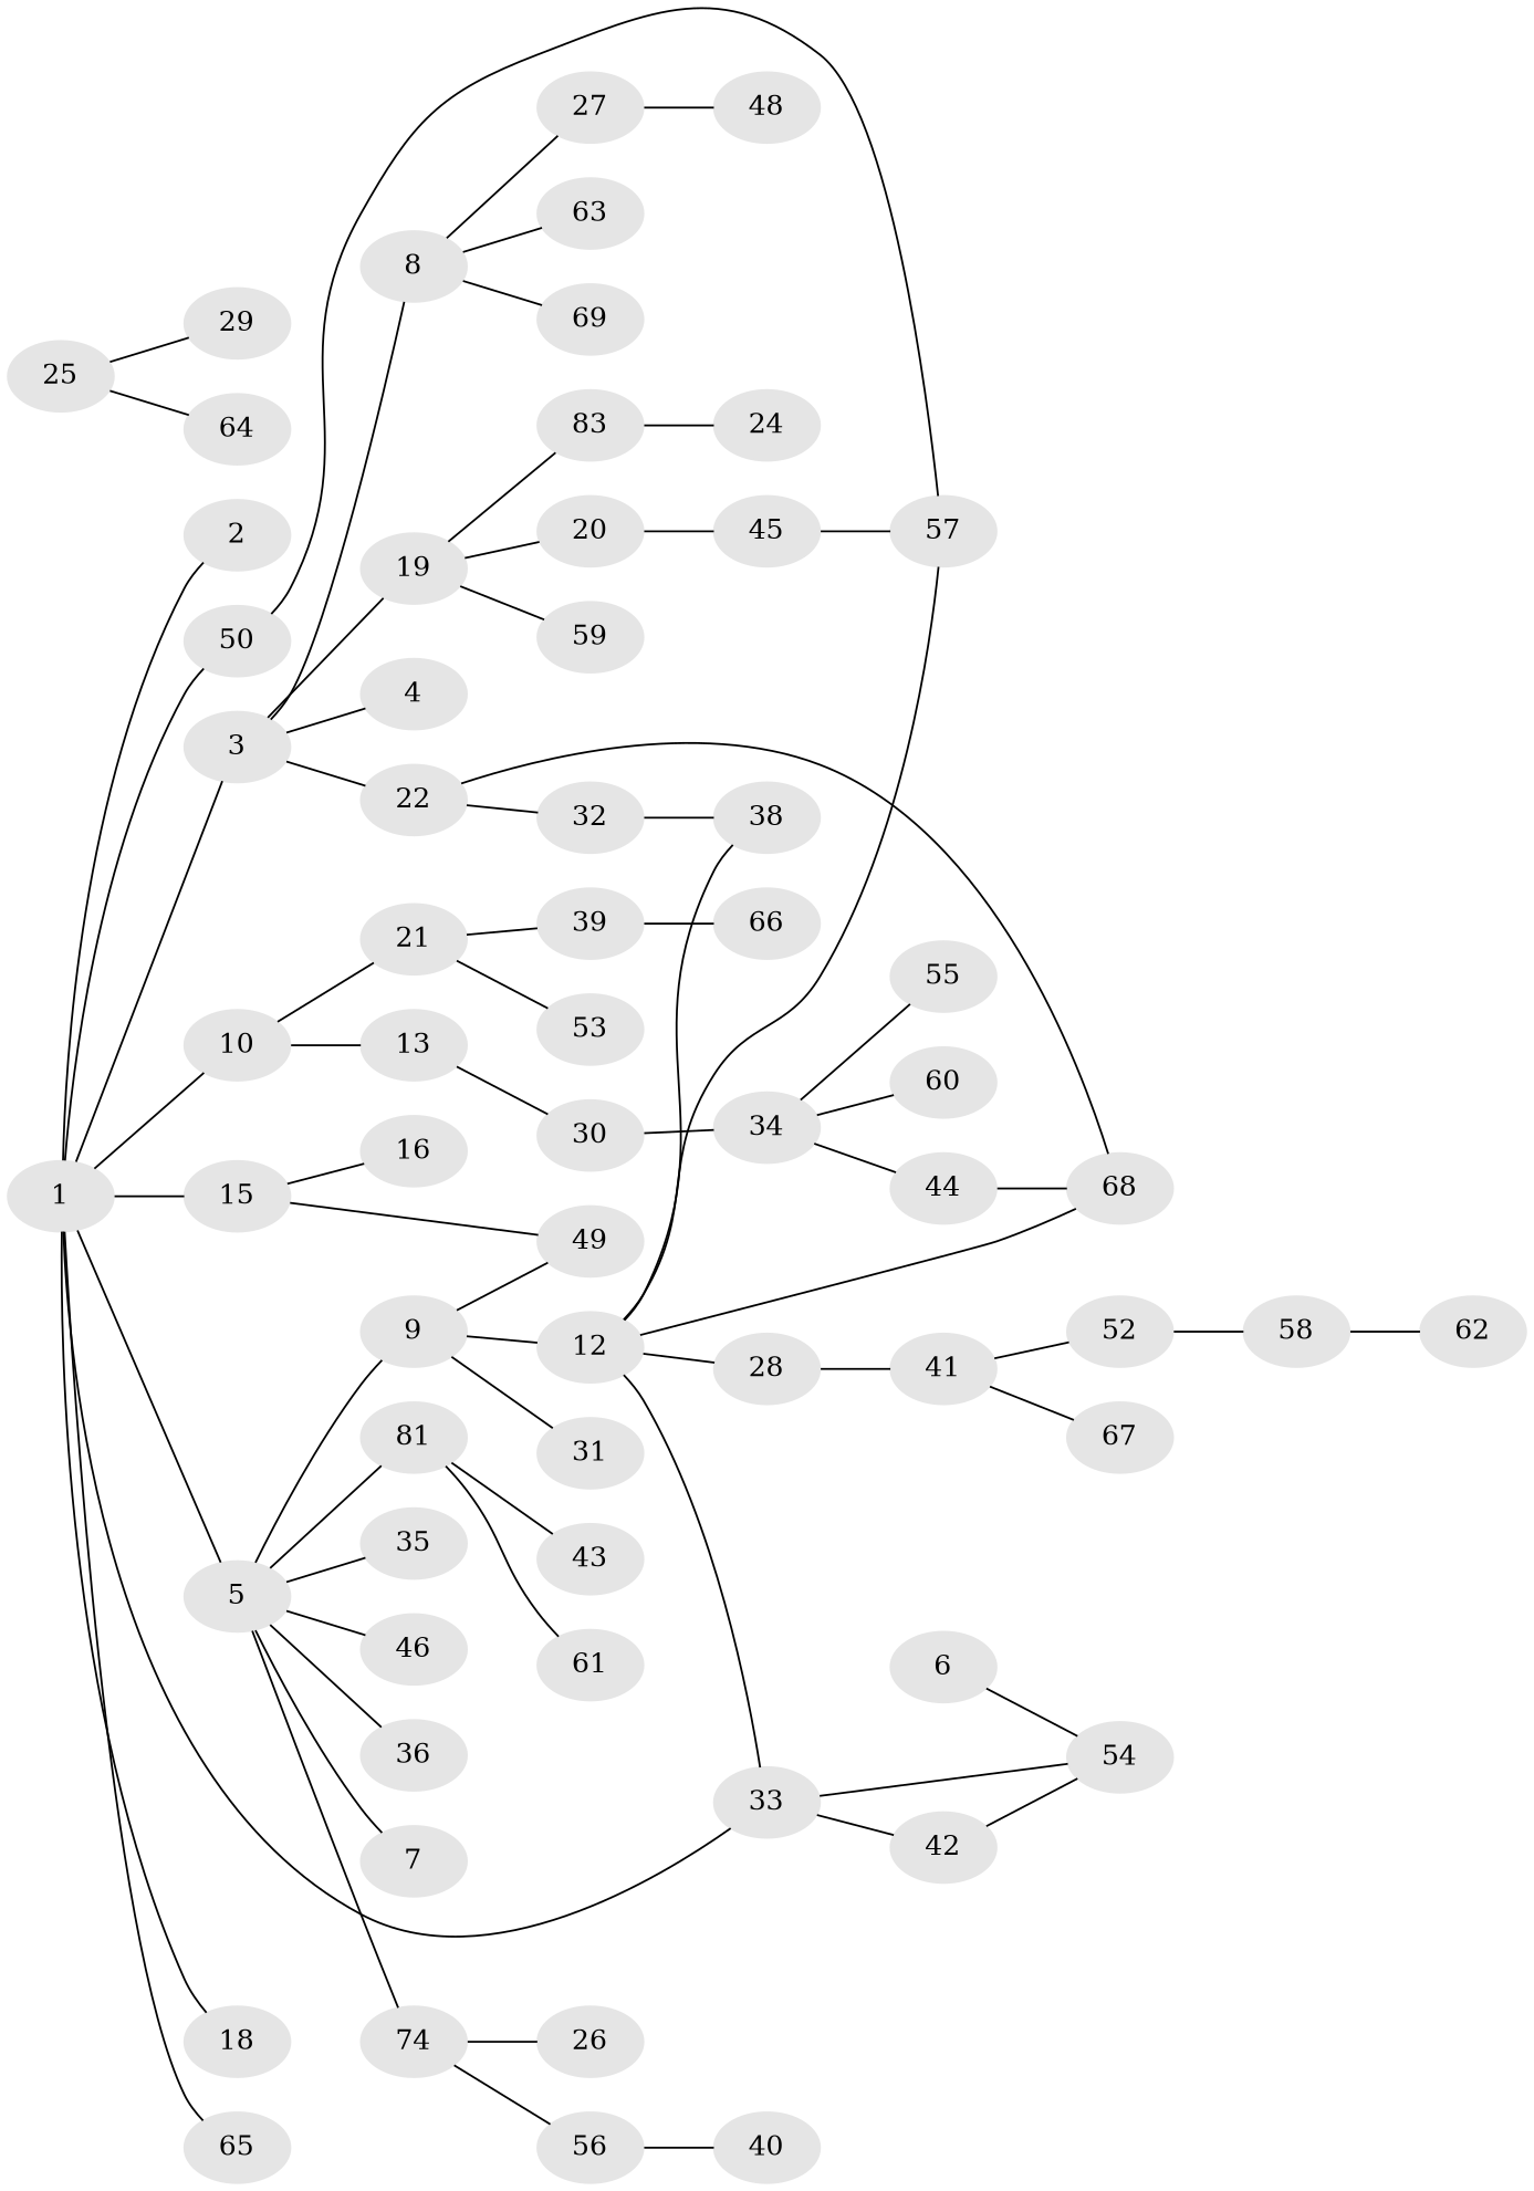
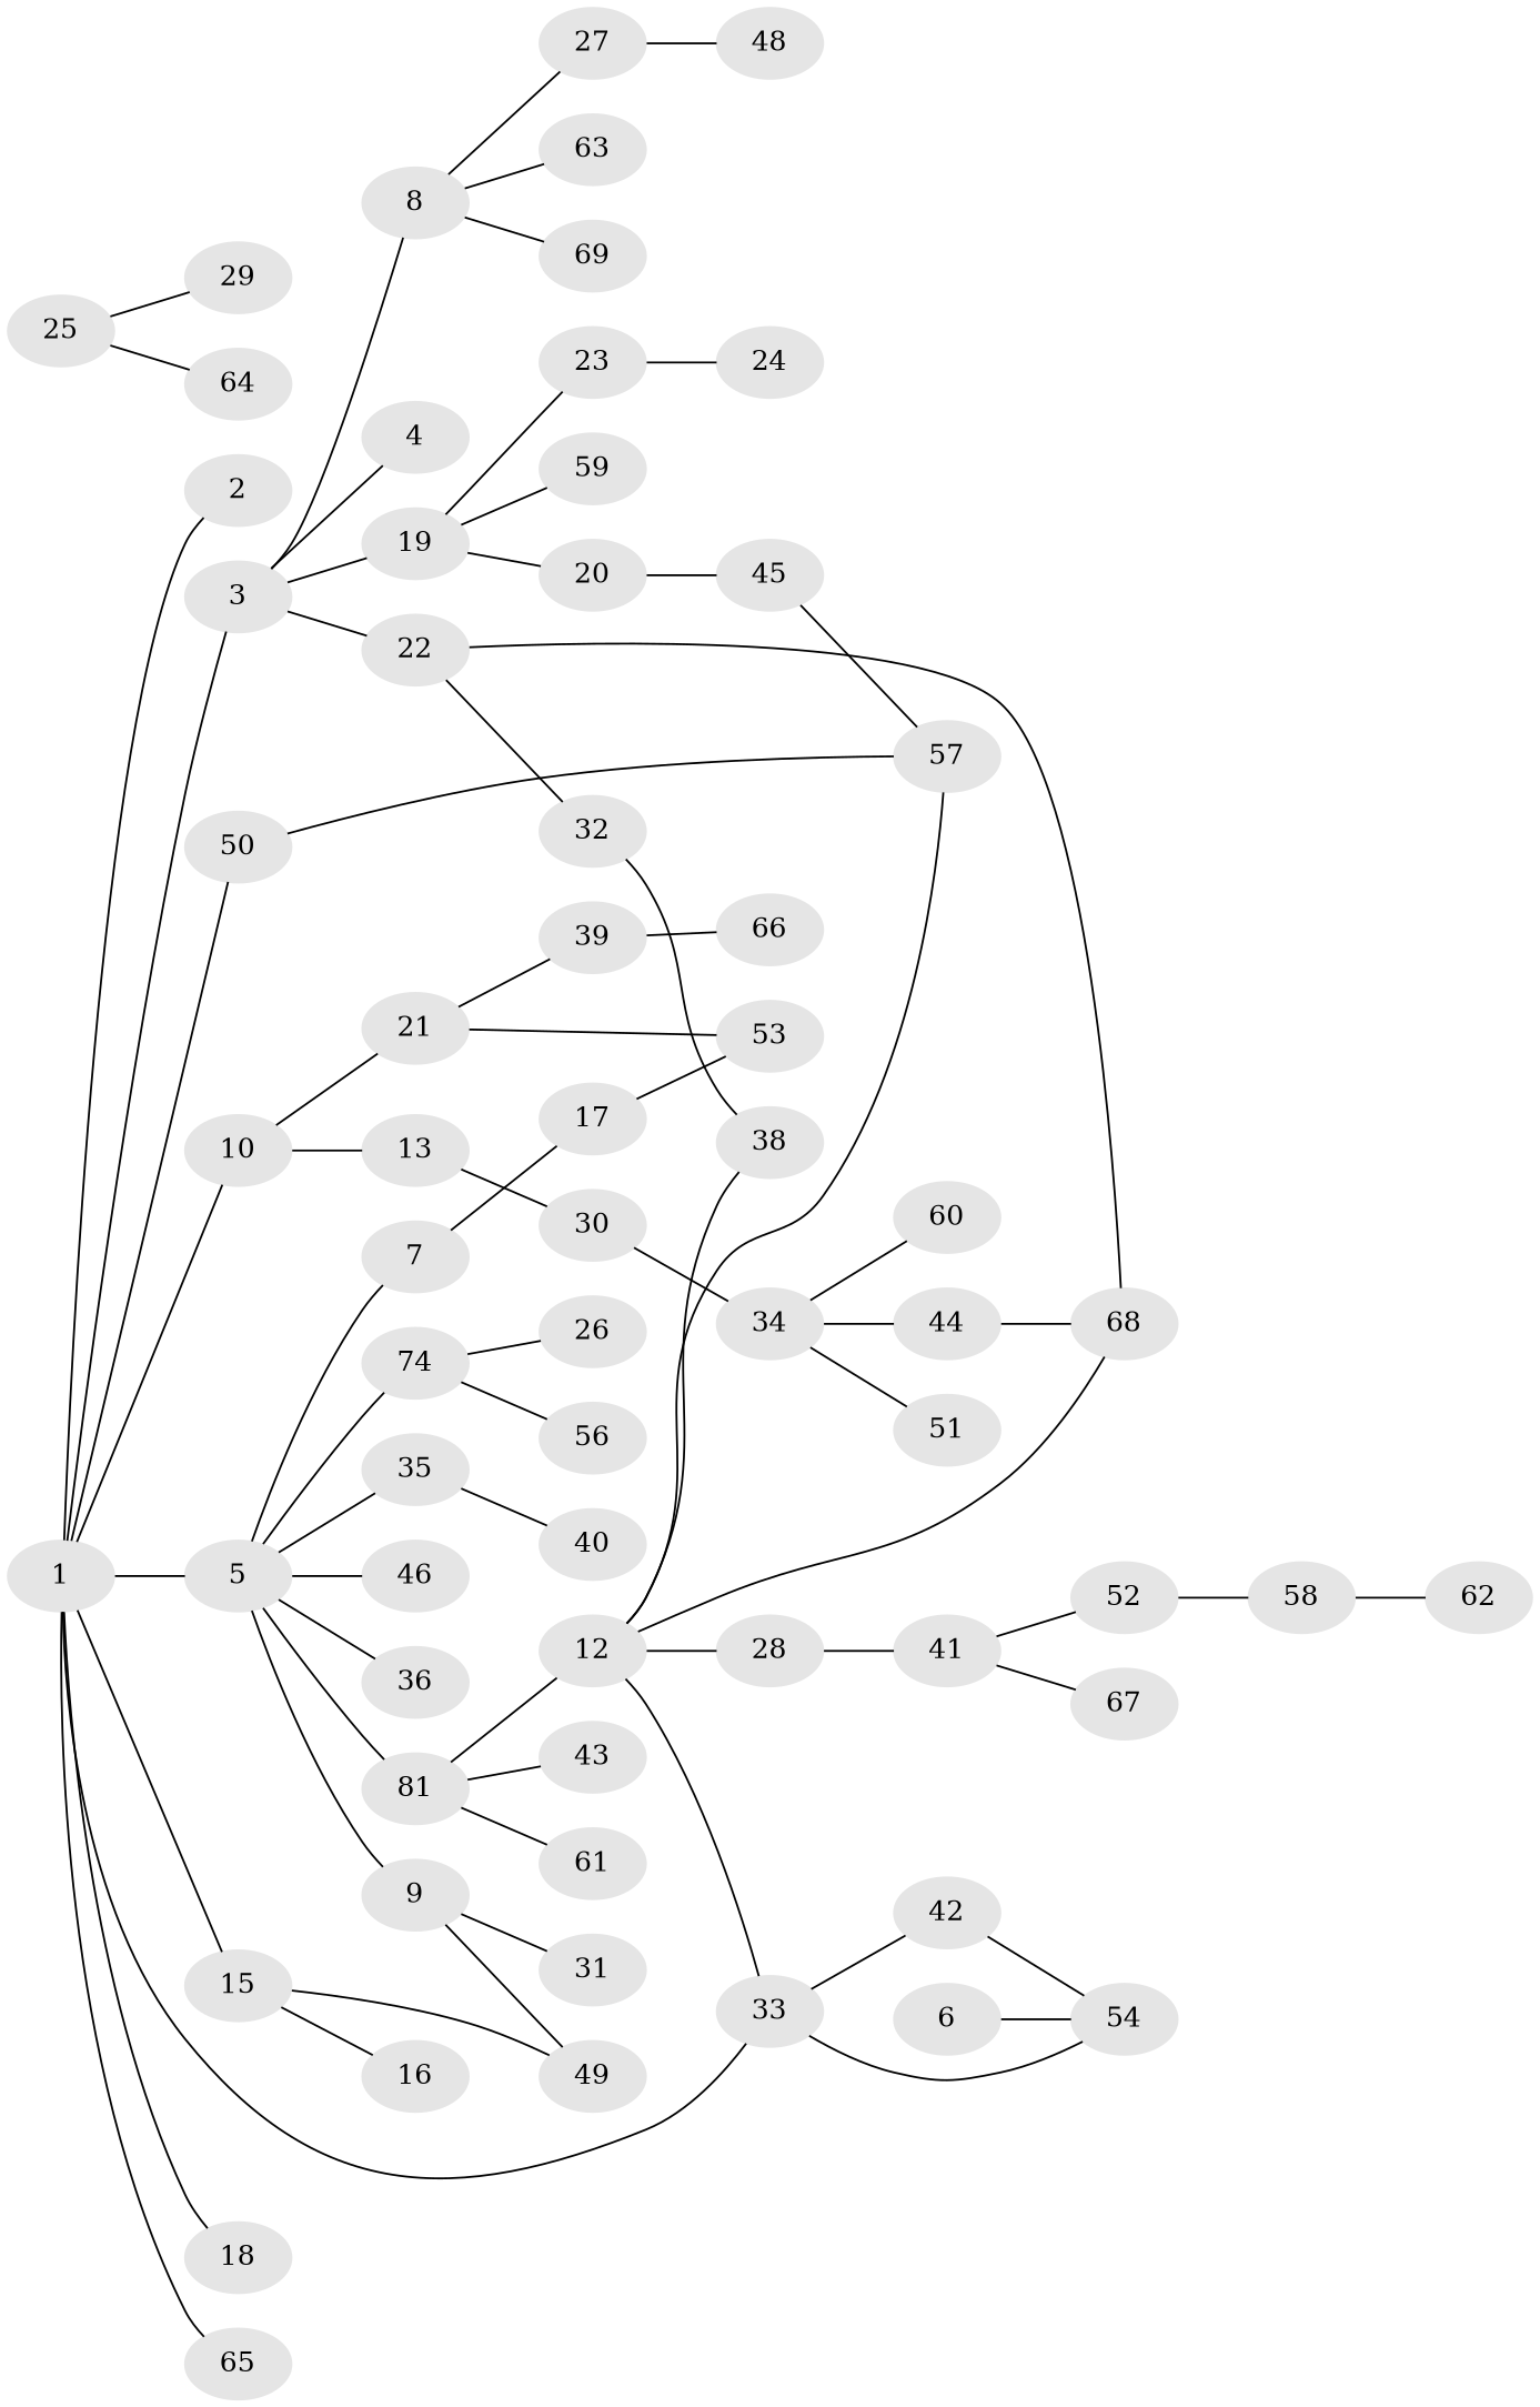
  graph {
    rankdir=LR
    node [color=gray90 style=filled]
    1
    2
    3
    5
    10
    15
    18
    50
    65
    33
    4
    8
    19
    22
    7
    9
    n17 [label=81]
    n18 [label=74]
    35
    46
    36
    6
    54
    13
    21
    49
    16
    57
    27
    48
    63
    69
    20
-   23 [label=83]
+   23
    59
    68
    32
+   17
    31
    12
    43
    61
    26
    56
    40
    53
    30
    28
    38
    41
    42
    34
    25
    29
    64
    39
    45
    24
    66
    52
    67
    44
-   51 [label=55]
+   51
    60
    58
    62
    1 -- 2
    1 -- 3
    1 -- 5
    1 -- 10
    1 -- 15
    1 -- 18
    1 -- 50
    1 -- 65
    1 -- 33
    3 -- 4
    3 -- 8
    3 -- 19
    3 -- 22
    5 -- 7
    5 -- 9
    5 -- n17
    5 -- n18
    5 -- 35
    5 -- 46
    5 -- 36
    10 -- 13
    10 -- 21
    15 -- 49
    15 -- 16
    50 -- 57
    33 -- 54
    33 -- 42
    8 -- 27
    8 -- 63
    8 -- 69
    19 -- 20
    19 -- 23
    19 -- 59
    22 -- 68
    22 -- 32
+   7 -- 17
    9 -- 49
    9 -- 31
-   9 -- 12
+   n17 -- 12
    n17 -- 43
    n17 -- 61
    n18 -- 26
    n18 -- 56
-   56 -- 40
+   35 -- 40
    6 -- 54
    13 -- 30
    21 -- 53
    21 -- 39
    27 -- 48
    20 -- 45
    23 -- 24
    32 -- 38
+   17 -- 53
    12 -- 33
    12 -- 57
    12 -- 68
    12 -- 28
    12 -- 38
    30 -- 34
    28 -- 41
    41 -- 52
    41 -- 67
    42 -- 54
    34 -- 44
    34 -- 51
    34 -- 60
    25 -- 29
    25 -- 64
    39 -- 66
    45 -- 57
    52 -- 58
    44 -- 68
    58 -- 62
  }
